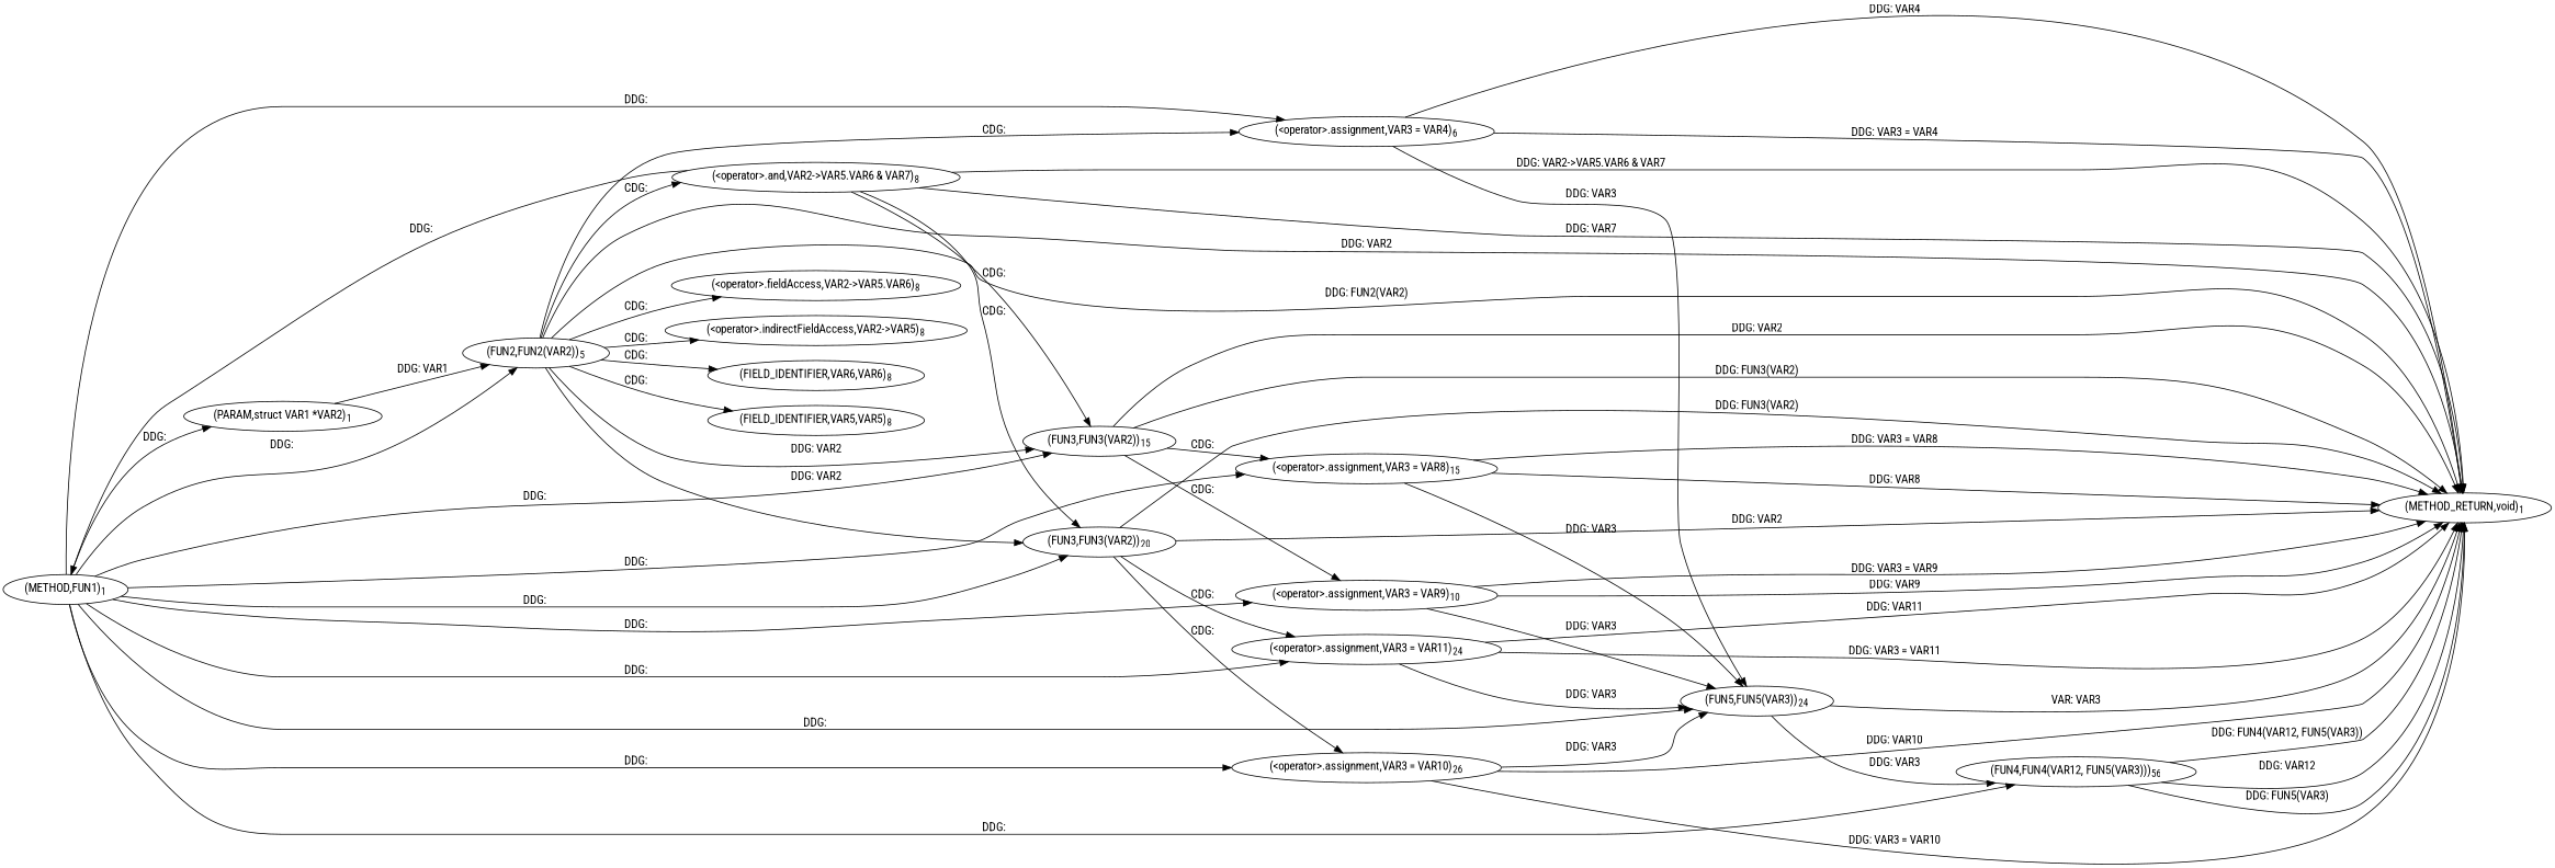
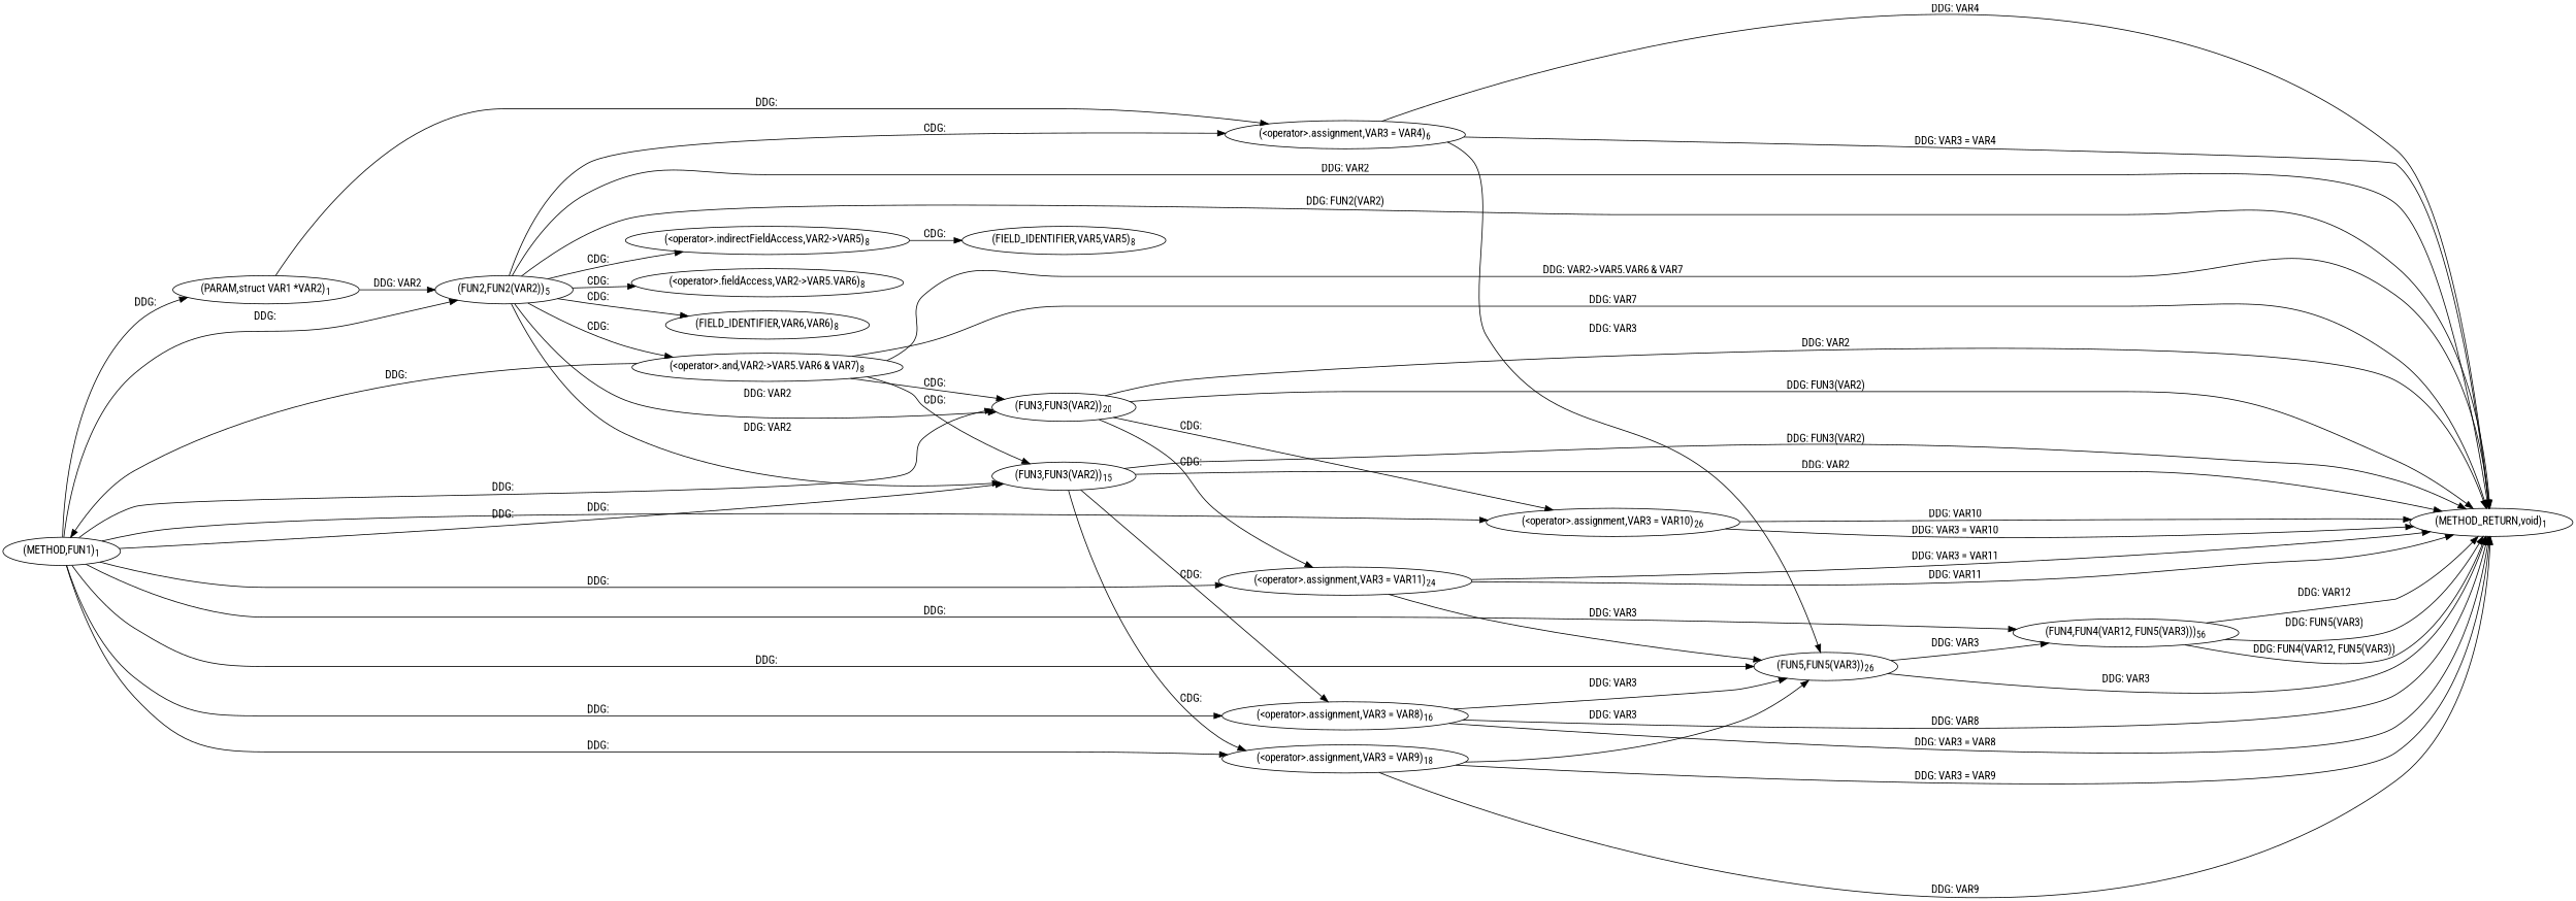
  digraph {
    fontname="Roboto Condensed"
    rankdir=LR
    node [fontname="Roboto Condensed"]
    edge [fontname="Roboto Condensed"]
    n1 [label=<(METHOD,FUN1)<SUB>1</SUB>>]
    n2 [label=<(PARAM,struct VAR1 *VAR2)<SUB>1</SUB>>]
    n3 [label=<(FUN4,FUN4(VAR12, FUN5(VAR3)))<SUB>56</SUB>>]
    n4 [label=<(FUN2,FUN2(VAR2))<SUB>5</SUB>>]
    n5 [label=<(&lt;operator&gt;.assignment,VAR3 = VAR4)<SUB>6</SUB>>]
-   n6 [label=<(FUN5,FUN5(VAR3))<SUB>24</SUB>>]
+   n6 [label=<(FUN5,FUN5(VAR3))<SUB>26</SUB>>]
    n7 [label=<(FUN3,FUN3(VAR2))<SUB>15</SUB>>]
-   n8 [label=<(&lt;operator&gt;.assignment,VAR3 = VAR8)<SUB>15</SUB>>]
+   n8 [label=<(&lt;operator&gt;.assignment,VAR3 = VAR8)<SUB>16</SUB>>]
    n9 [label=<(FUN3,FUN3(VAR2))<SUB>20</SUB>>]
-   n10 [label=<(&lt;operator&gt;.assignment,VAR3 = VAR9)<SUB>10</SUB>>]
+   n10 [label=<(&lt;operator&gt;.assignment,VAR3 = VAR9)<SUB>18</SUB>>]
    n11 [label=<(&lt;operator&gt;.assignment,VAR3 = VAR10)<SUB>26</SUB>>]
    n12 [label=<(&lt;operator&gt;.assignment,VAR3 = VAR11)<SUB>24</SUB>>]
    n13 [label=<(METHOD_RETURN,void)<SUB>1</SUB>>]
    n14 [label=<(&lt;operator&gt;.and,VAR2-&gt;VAR5.VAR6 &amp; VAR7)<SUB>8</SUB>>]
    n15 [label=<(&lt;operator&gt;.fieldAccess,VAR2-&gt;VAR5.VAR6)<SUB>8</SUB>>]
    n16 [label=<(&lt;operator&gt;.indirectFieldAccess,VAR2-&gt;VAR5)<SUB>8</SUB>>]
    n17 [label=<(FIELD_IDENTIFIER,VAR6,VAR6)<SUB>8</SUB>>]
    n18 [label=<(FIELD_IDENTIFIER,VAR5,VAR5)<SUB>8</SUB>>]
    n1 -> n2 [label="DDG: "]
    n1 -> n3 [label="DDG: "]
    n1 -> n4 [label="DDG: "]
-   n1 -> n5 [label="DDG: "]
+   n2 -> n5 [label="DDG: "]
    n1 -> n6 [label="DDG: "]
    n1 -> n7 [label="DDG: "]
    n1 -> n8 [label="DDG: "]
    n1 -> n9 [label="DDG: "]
    n1 -> n10 [label="DDG: "]
    n1 -> n11 [label="DDG: "]
    n1 -> n12 [label="DDG: "]
-   n2 -> n4 [label="DDG: VAR1"]
+   n2 -> n4 [label="DDG: VAR2"]
    n3 -> n13 [label="DDG: FUN5(VAR3)"]
    n3 -> n13 [label="DDG: FUN4(VAR12, FUN5(VAR3))"]
    n3 -> n13 [label="DDG: VAR12"]
    n4 -> n5 [label="CDG: "]
    n4 -> n7 [label="DDG: VAR2"]
    n4 -> n9 [label="DDG: VAR2"]
    n4 -> n13 [label="DDG: VAR2"]
    n4 -> n13 [label="DDG: FUN2(VAR2)"]
    n4 -> n14 [label="CDG: "]
    n4 -> n15 [label="CDG: "]
    n4 -> n16 [label="CDG: "]
    n4 -> n17 [label="CDG: "]
-   n4 -> n18 [label="CDG: "]
+   n16 -> n18 [label="CDG: "]
    n5 -> n6 [label="DDG: VAR3"]
    n5 -> n13 [label="DDG: VAR3 = VAR4"]
    n5 -> n13 [label="DDG: VAR4"]
    n6 -> n3 [label="DDG: VAR3"]
-   n6 -> n13 [label="VAR: VAR3"]
+   n6 -> n13 [label="DDG: VAR3"]
    n7 -> n8 [label="CDG: "]
    n7 -> n10 [label="CDG: "]
    n7 -> n13 [label="DDG: VAR2"]
    n7 -> n13 [label="DDG: FUN3(VAR2)"]
    n8 -> n6 [label="DDG: VAR3"]
    n8 -> n13 [label="DDG: VAR3 = VAR8"]
    n8 -> n13 [label="DDG: VAR8"]
    n9 -> n11 [label="CDG: "]
    n9 -> n12 [label="CDG: "]
    n9 -> n13 [label="DDG: VAR2"]
    n9 -> n13 [label="DDG: FUN3(VAR2)"]
    n10 -> n6 [label="DDG: VAR3"]
    n10 -> n13 [label="DDG: VAR3 = VAR9"]
    n10 -> n13 [label="DDG: VAR9"]
-   n11 -> n6 [label="DDG: VAR3"]
    n11 -> n13 [label="DDG: VAR3 = VAR10"]
    n11 -> n13 [label="DDG: VAR10"]
    n12 -> n6 [label="DDG: VAR3"]
    n12 -> n13 [label="DDG: VAR3 = VAR11"]
    n12 -> n13 [label="DDG: VAR11"]
    n14 -> n1 [label="DDG: "]
    n14 -> n7 [label="CDG: "]
    n14 -> n9 [label="CDG: "]
    n14 -> n13 [label="DDG: VAR2-&gt;VAR5.VAR6 &amp; VAR7"]
    n14 -> n13 [label="DDG: VAR7"]
  }
